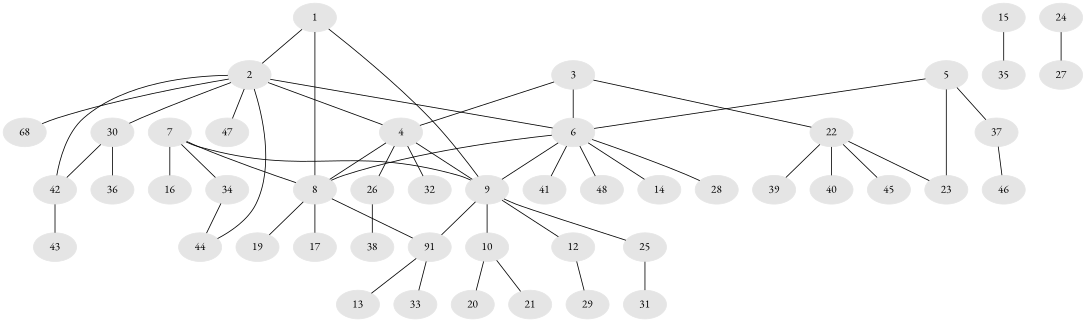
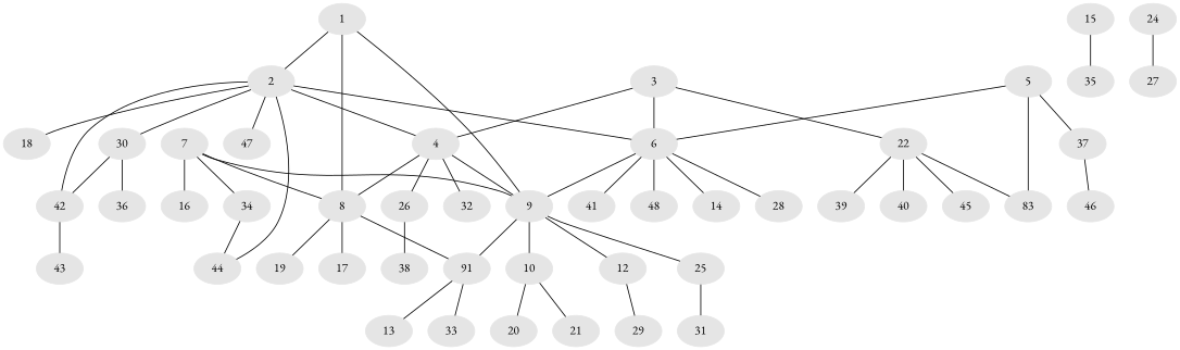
  graph {
    fontname="EB Garamond"
    node [color=gray90 fontname="EB Garamond" style=filled]
    edge [fontname="EB Garamond"]
    1
    2
    8
    9
    4
    6
-   18 [label=68]
+   18
    30
    44
    47
    42
    n12 [label=91]
    17
    19
    10
    12
    25
    26
    32
    14
    28
    41
    48
    15
    35
    36
    3
    22
-   23
+   23 [label=83]
    39
    40
    45
    38
    5
    37
    24
    27
    46
    7
    16
    34
    13
    33
    20
    21
    29
    31
    43
    1 -- 2
    1 -- 8
    1 -- 9
    2 -- 4
    2 -- 6
    2 -- 18
    2 -- 30
    2 -- 44
    2 -- 47
    2 -- 42
    8 -- n12
    8 -- 17
    8 -- 19
    9 -- n12
    9 -- 10
    9 -- 12
    9 -- 25
    4 -- 8
    4 -- 9
    4 -- 26
    4 -- 32
-   6 -- 8
    6 -- 9
    6 -- 14
    6 -- 28
    6 -- 41
    6 -- 48
    30 -- 42
    30 -- 36
    42 -- 43
    n12 -- 13
    n12 -- 33
    10 -- 20
    10 -- 21
    12 -- 29
    25 -- 31
    26 -- 38
    15 -- 35
    3 -- 4
    3 -- 6
    3 -- 22
    22 -- 23
    22 -- 39
    22 -- 40
    22 -- 45
    5 -- 6
    5 -- 23
    5 -- 37
    37 -- 46
    24 -- 27
    7 -- 8
    7 -- 9
    7 -- 16
    7 -- 34
    34 -- 44
  }
